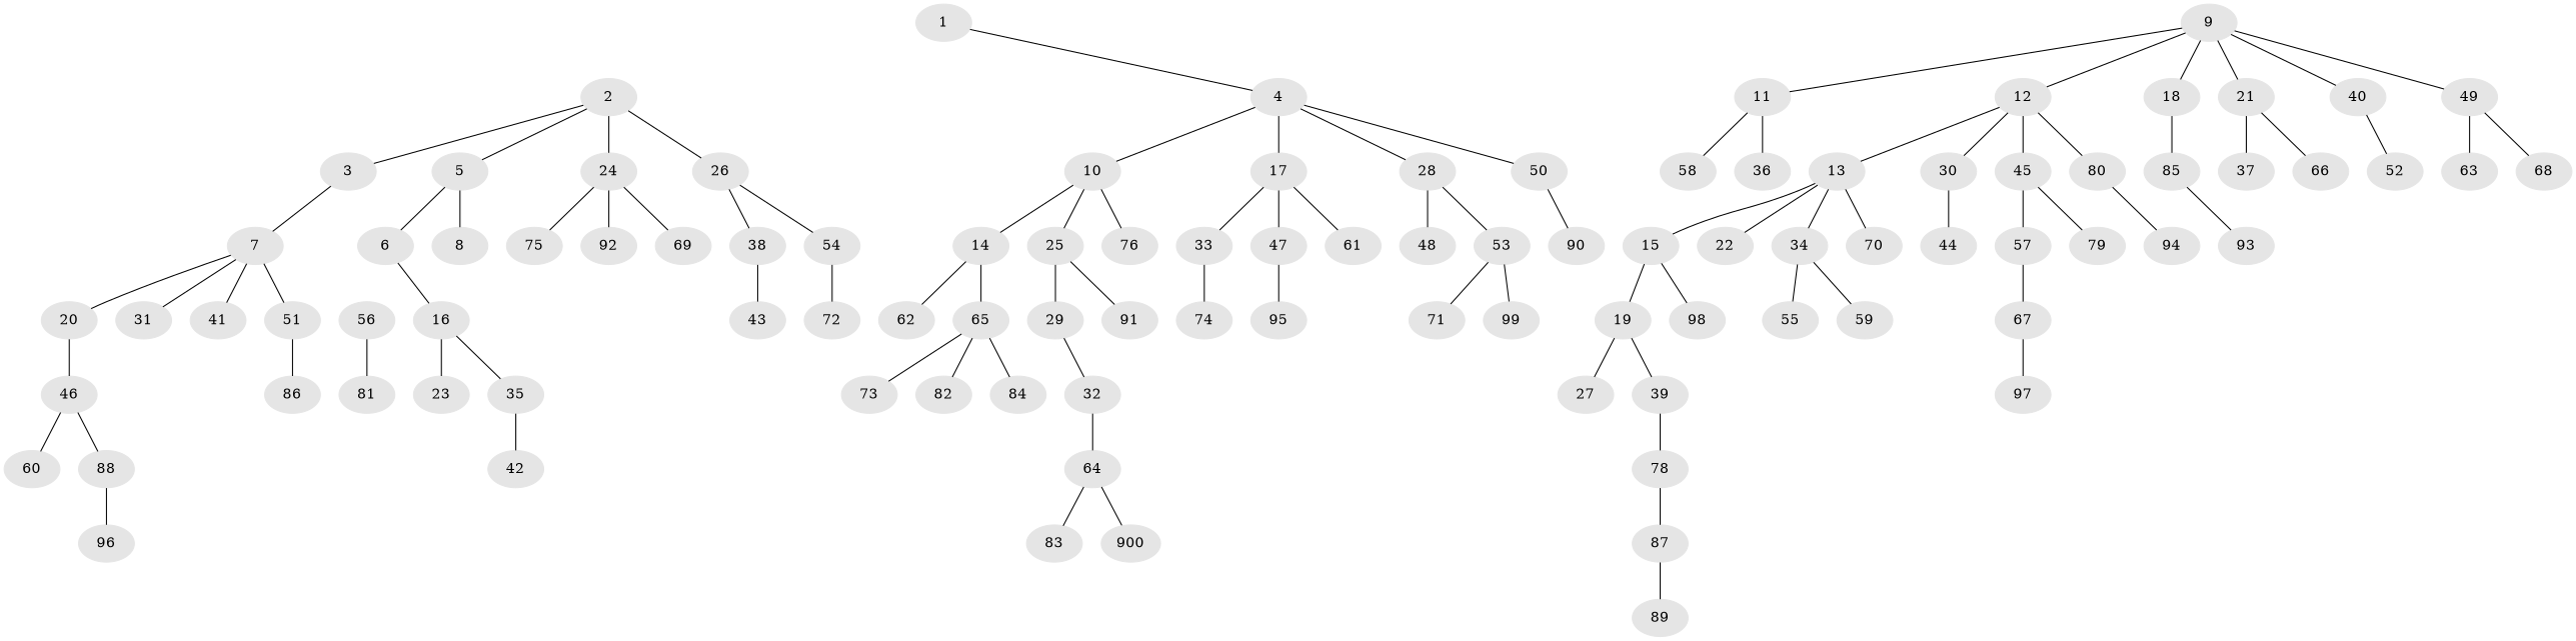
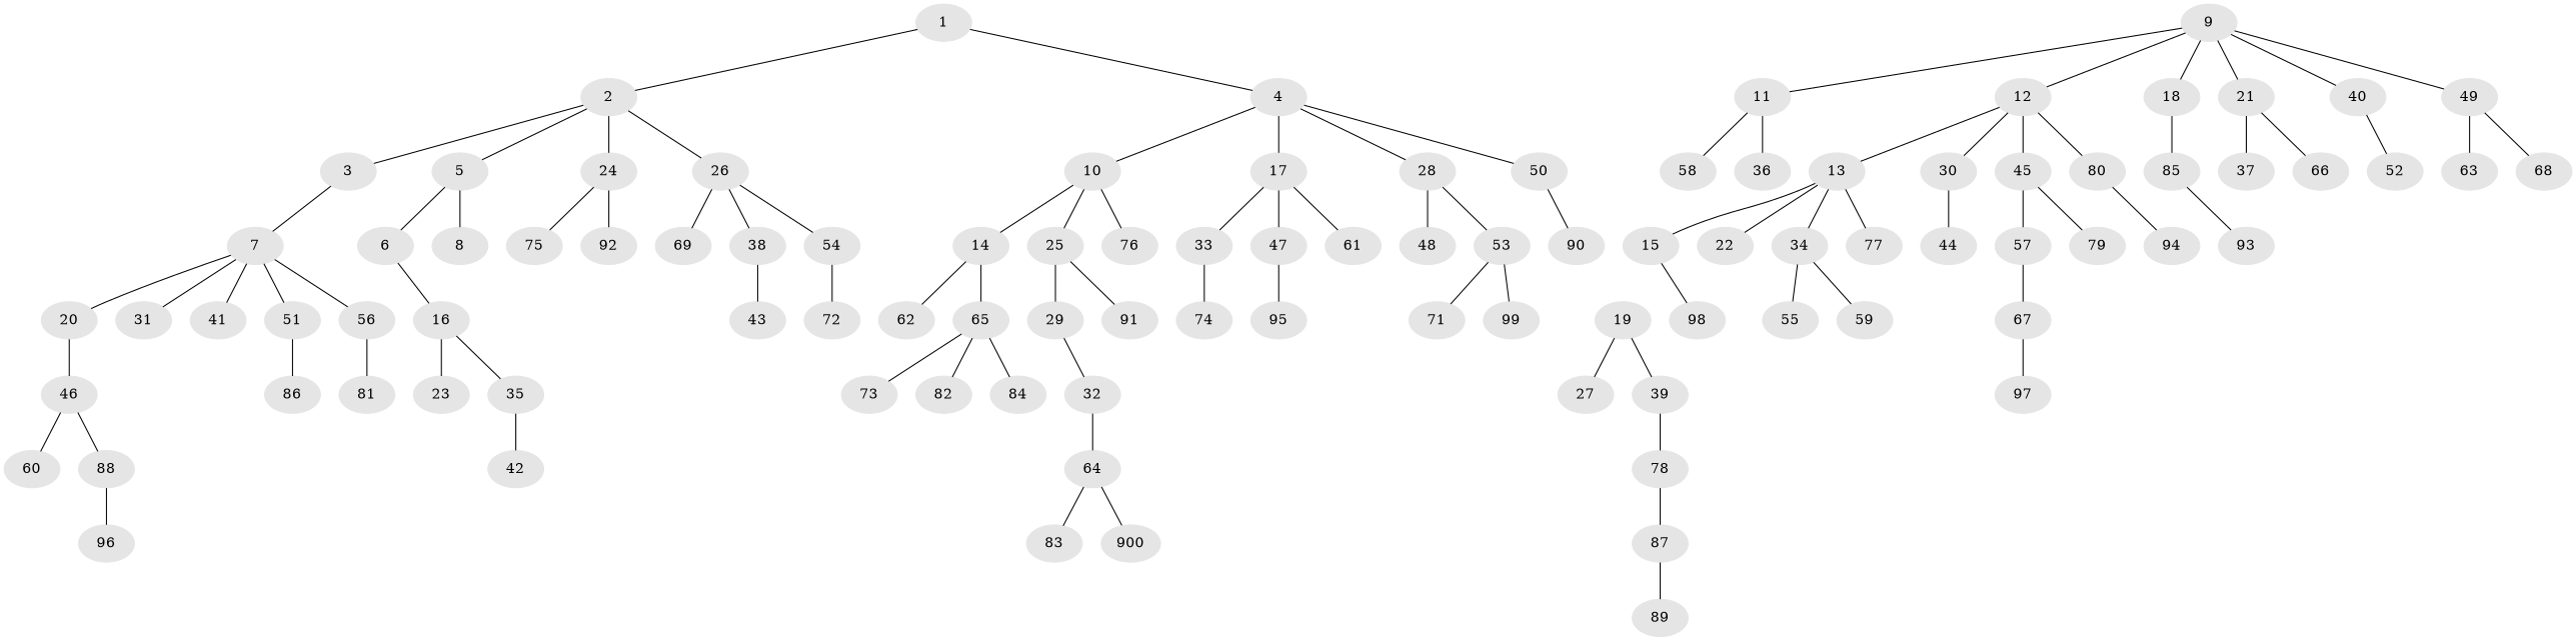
  graph {
    node [color=gray90 style=filled]
    1
    2
    4
    3
    5
    24
    26
    10
    17
    28
    50
    9
    11
    12
    18
    21
    40
    49
    7
    6
    8
    75
    92
    38
    54
    69
    20
    31
    41
    51
    56
    14
    25
    76
    33
    47
    61
    48
    53
    90
    16
    23
    35
    46
    86
    81
    58
    36
    13
    30
    45
    80
    85
    37
    66
    52
    63
    68
    62
    65
    29
    91
    15
    22
    34
-   70
+   70 [label=77]
    44
    57
    79
    94
    19
    98
    55
    59
    73
    82
    84
    27
    39
    42
    74
    95
    93
    78
    60
    88
    32
    43
    72
    71
    99
    64
    83
    n94 [label=900]
    87
    67
    96
    97
    89
+   1 -- 2
    1 -- 4
    2 -- 3
    2 -- 5
    2 -- 24
    2 -- 26
    4 -- 10
    4 -- 17
    4 -- 28
    4 -- 50
    3 -- 7
    5 -- 6
    5 -- 8
    24 -- 75
    24 -- 92
    26 -- 38
    26 -- 54
-   24 -- 69
+   26 -- 69
    10 -- 14
    10 -- 25
    10 -- 76
    17 -- 33
    17 -- 47
    17 -- 61
    28 -- 48
    28 -- 53
    50 -- 90
    9 -- 11
    9 -- 12
    9 -- 18
    9 -- 21
    9 -- 40
    9 -- 49
    11 -- 58
    11 -- 36
    12 -- 13
    12 -- 30
    12 -- 45
    12 -- 80
    18 -- 85
    21 -- 37
    21 -- 66
    40 -- 52
    49 -- 63
    49 -- 68
    7 -- 20
    7 -- 31
    7 -- 41
    7 -- 51
+   7 -- 56
    6 -- 16
    38 -- 43
    54 -- 72
    20 -- 46
    51 -- 86
    56 -- 81
    14 -- 62
    14 -- 65
    25 -- 29
    25 -- 91
    33 -- 74
    47 -- 95
    53 -- 71
    53 -- 99
    16 -- 23
    16 -- 35
    35 -- 42
    46 -- 60
    46 -- 88
    13 -- 15
    13 -- 22
    13 -- 34
    13 -- 70
    30 -- 44
    45 -- 57
    45 -- 79
    80 -- 94
    85 -- 93
    65 -- 73
    65 -- 82
    65 -- 84
    29 -- 32
-   15 -- 19
    15 -- 98
    34 -- 55
    34 -- 59
    57 -- 67
    19 -- 27
    19 -- 39
    39 -- 78
    78 -- 87
    88 -- 96
    32 -- 64
    64 -- 83
    64 -- n94
    87 -- 89
    67 -- 97
  }
